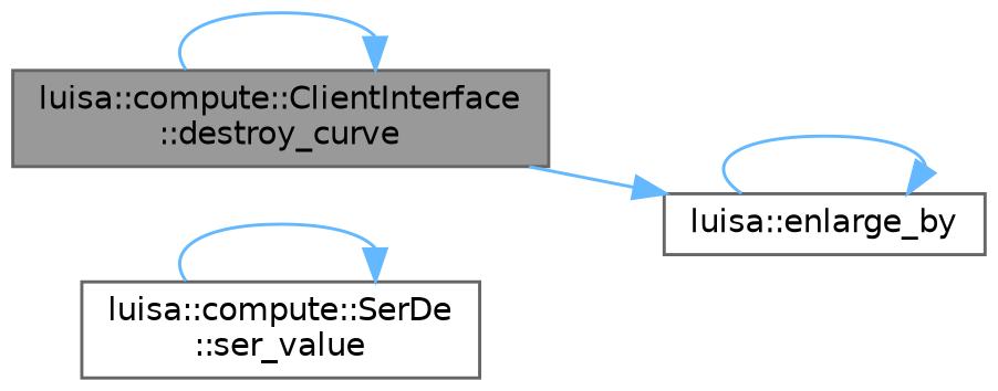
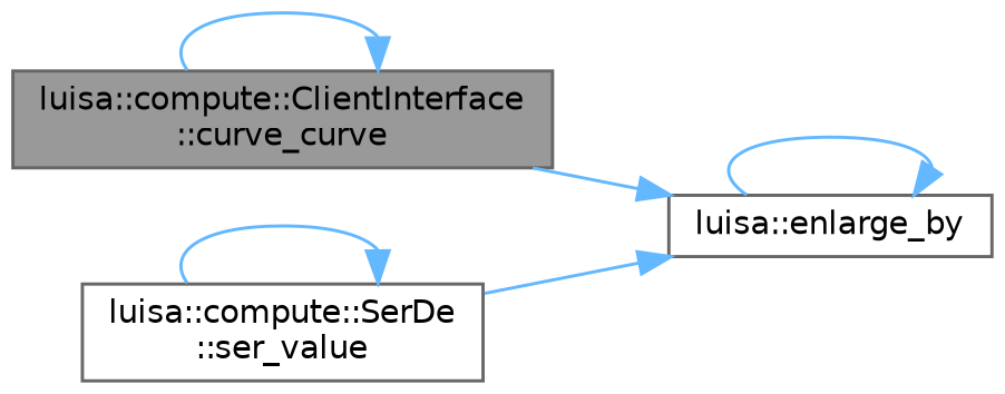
  digraph {
    rankdir=LR
    node [color=grey40 fillcolor=white fontname=Helvetica fontsize=10 shape=box style=filled]
    edge [color=steelblue1 fontname=Helvetica fontsize=10 labelfontname=Helvetica labelfontsize=10 style=solid]
-   n1 [color=gray40 fillcolor=grey60 fontcolor=black height=0.2 label="luisa::compute::ClientInterface\l::destroy_curve" width=0.4]
+   n1 [color=gray40 fillcolor=grey60 fontcolor=black height=0.2 label="luisa::compute::ClientInterface\l::curve_curve" width=0.4]
    n2 [height=0.2 label="luisa::enlarge_by" width=0.4]
    n3 [height=0.2 label="luisa::compute::SerDe\l::ser_value" width=0.4]
    n1 -> n1
    n1 -> n2
    n2 -> n2
+   n3 -> n2
    n3 -> n3
  }
